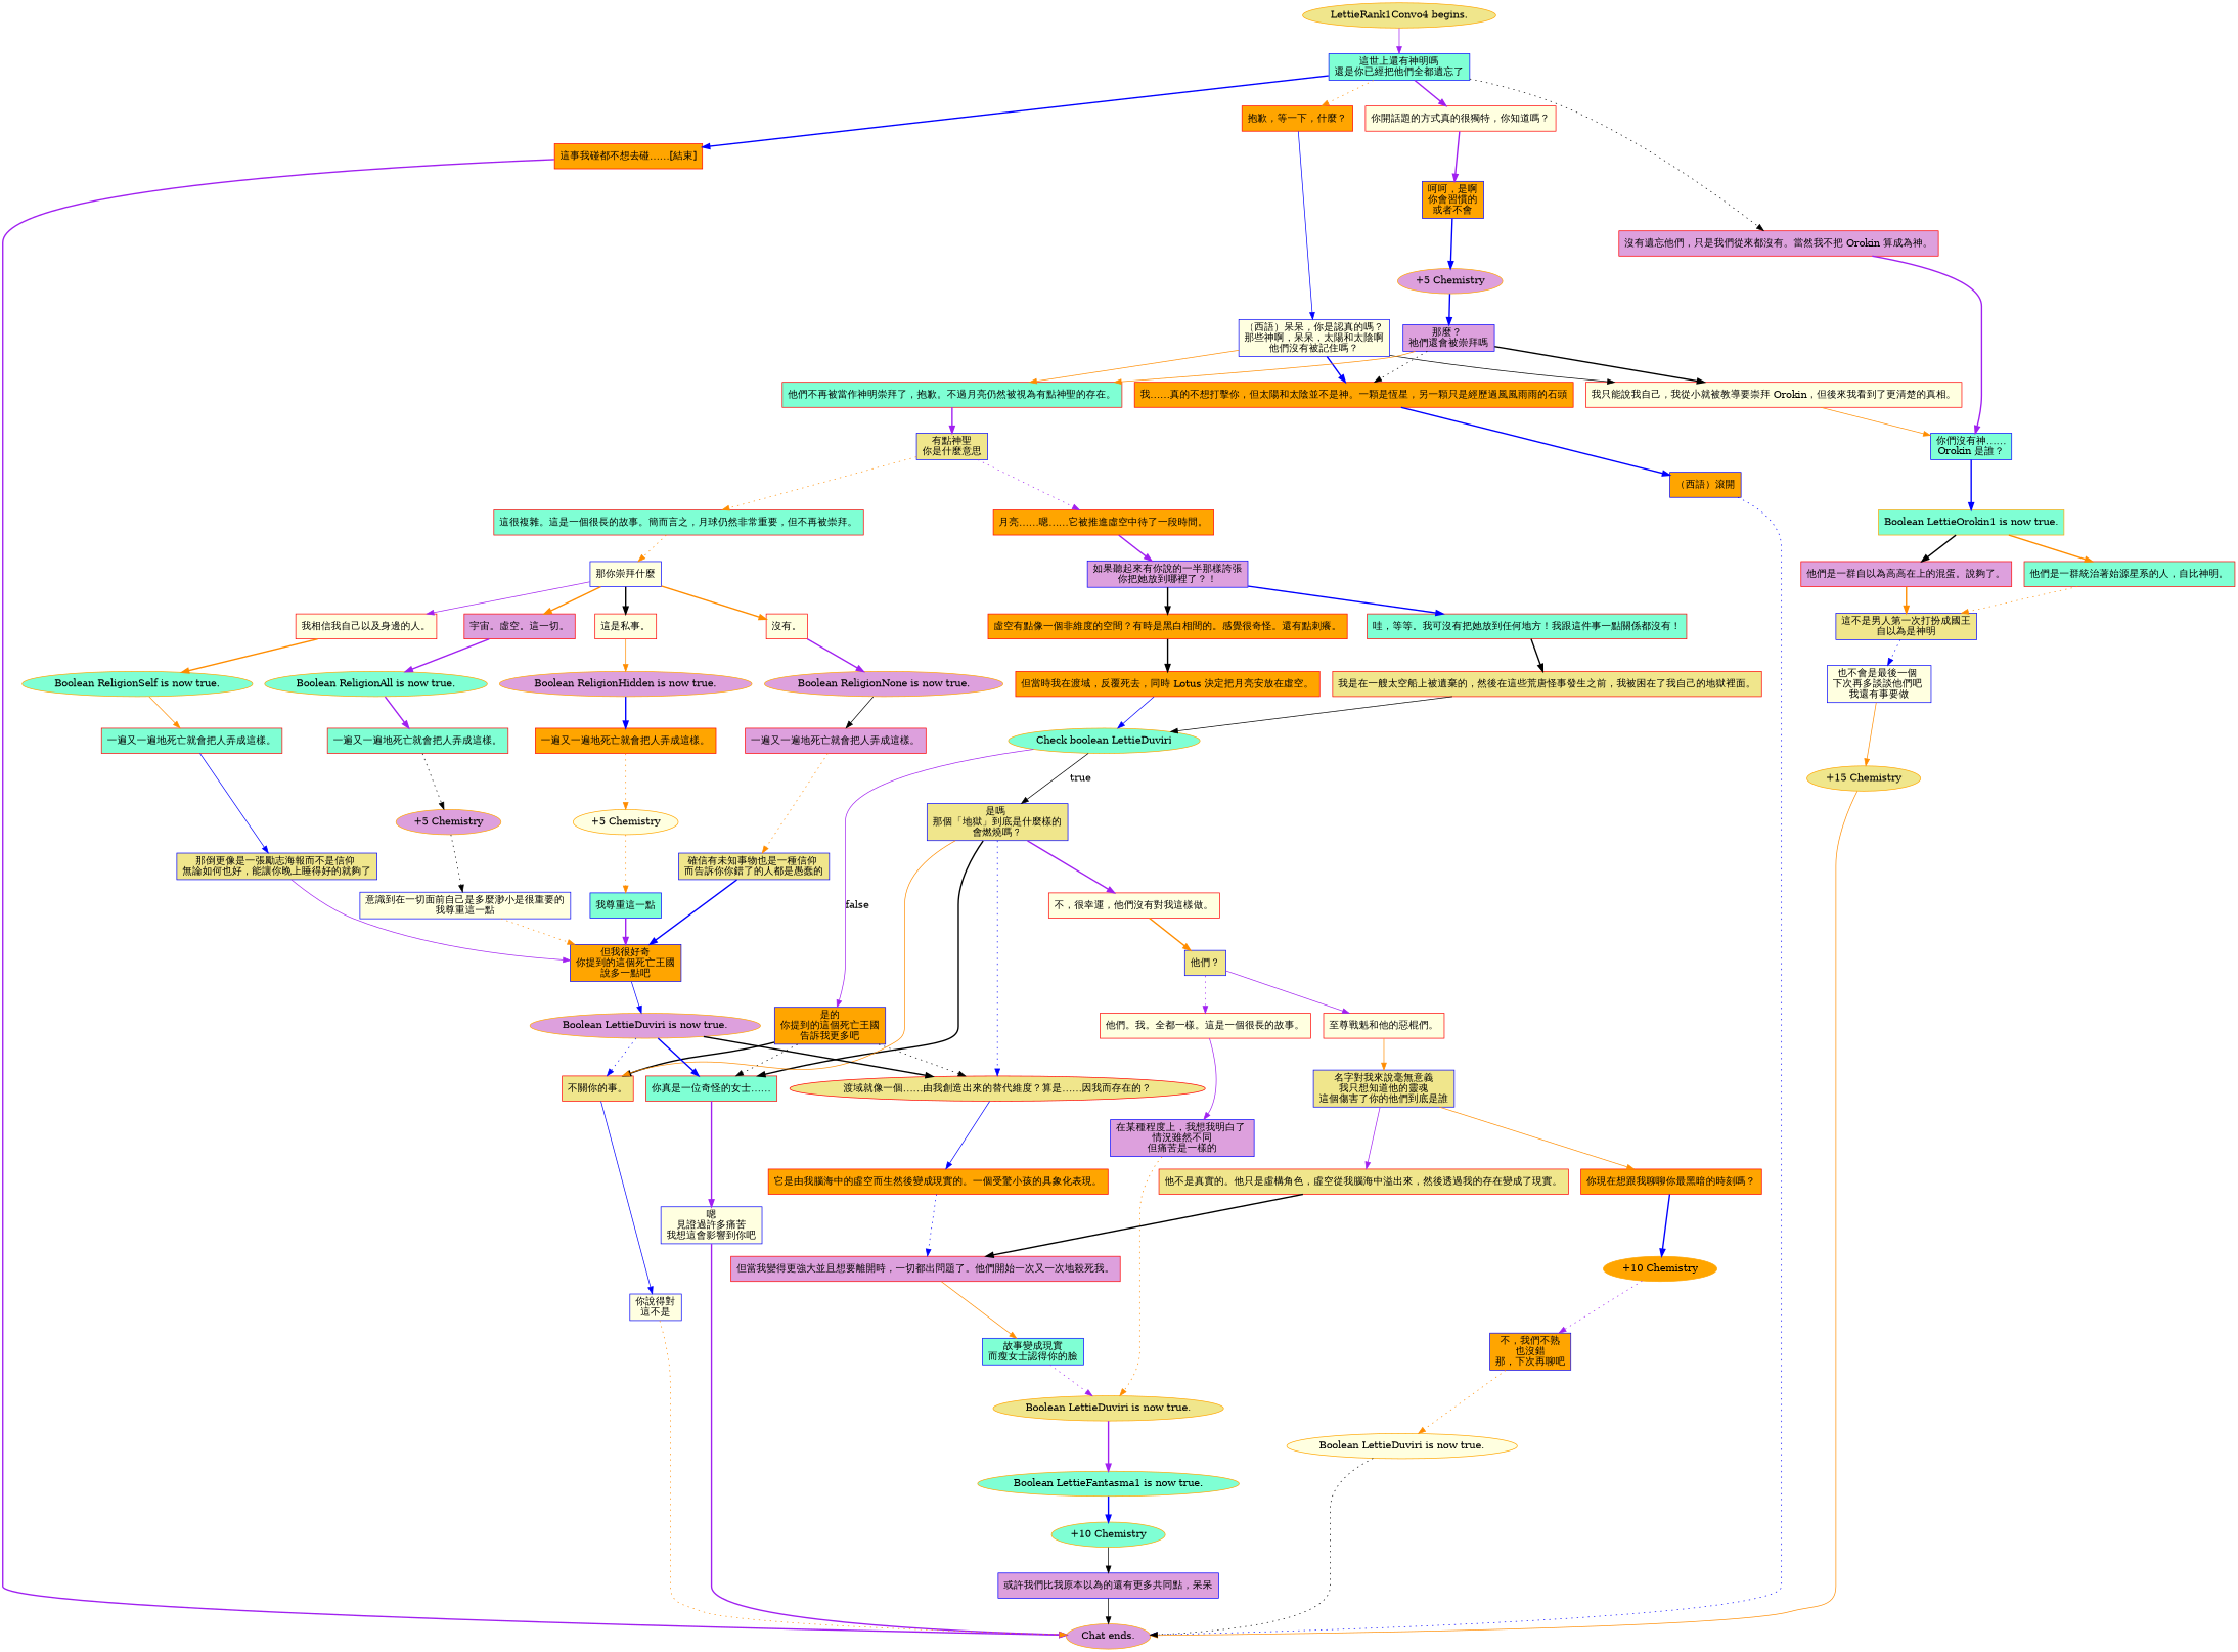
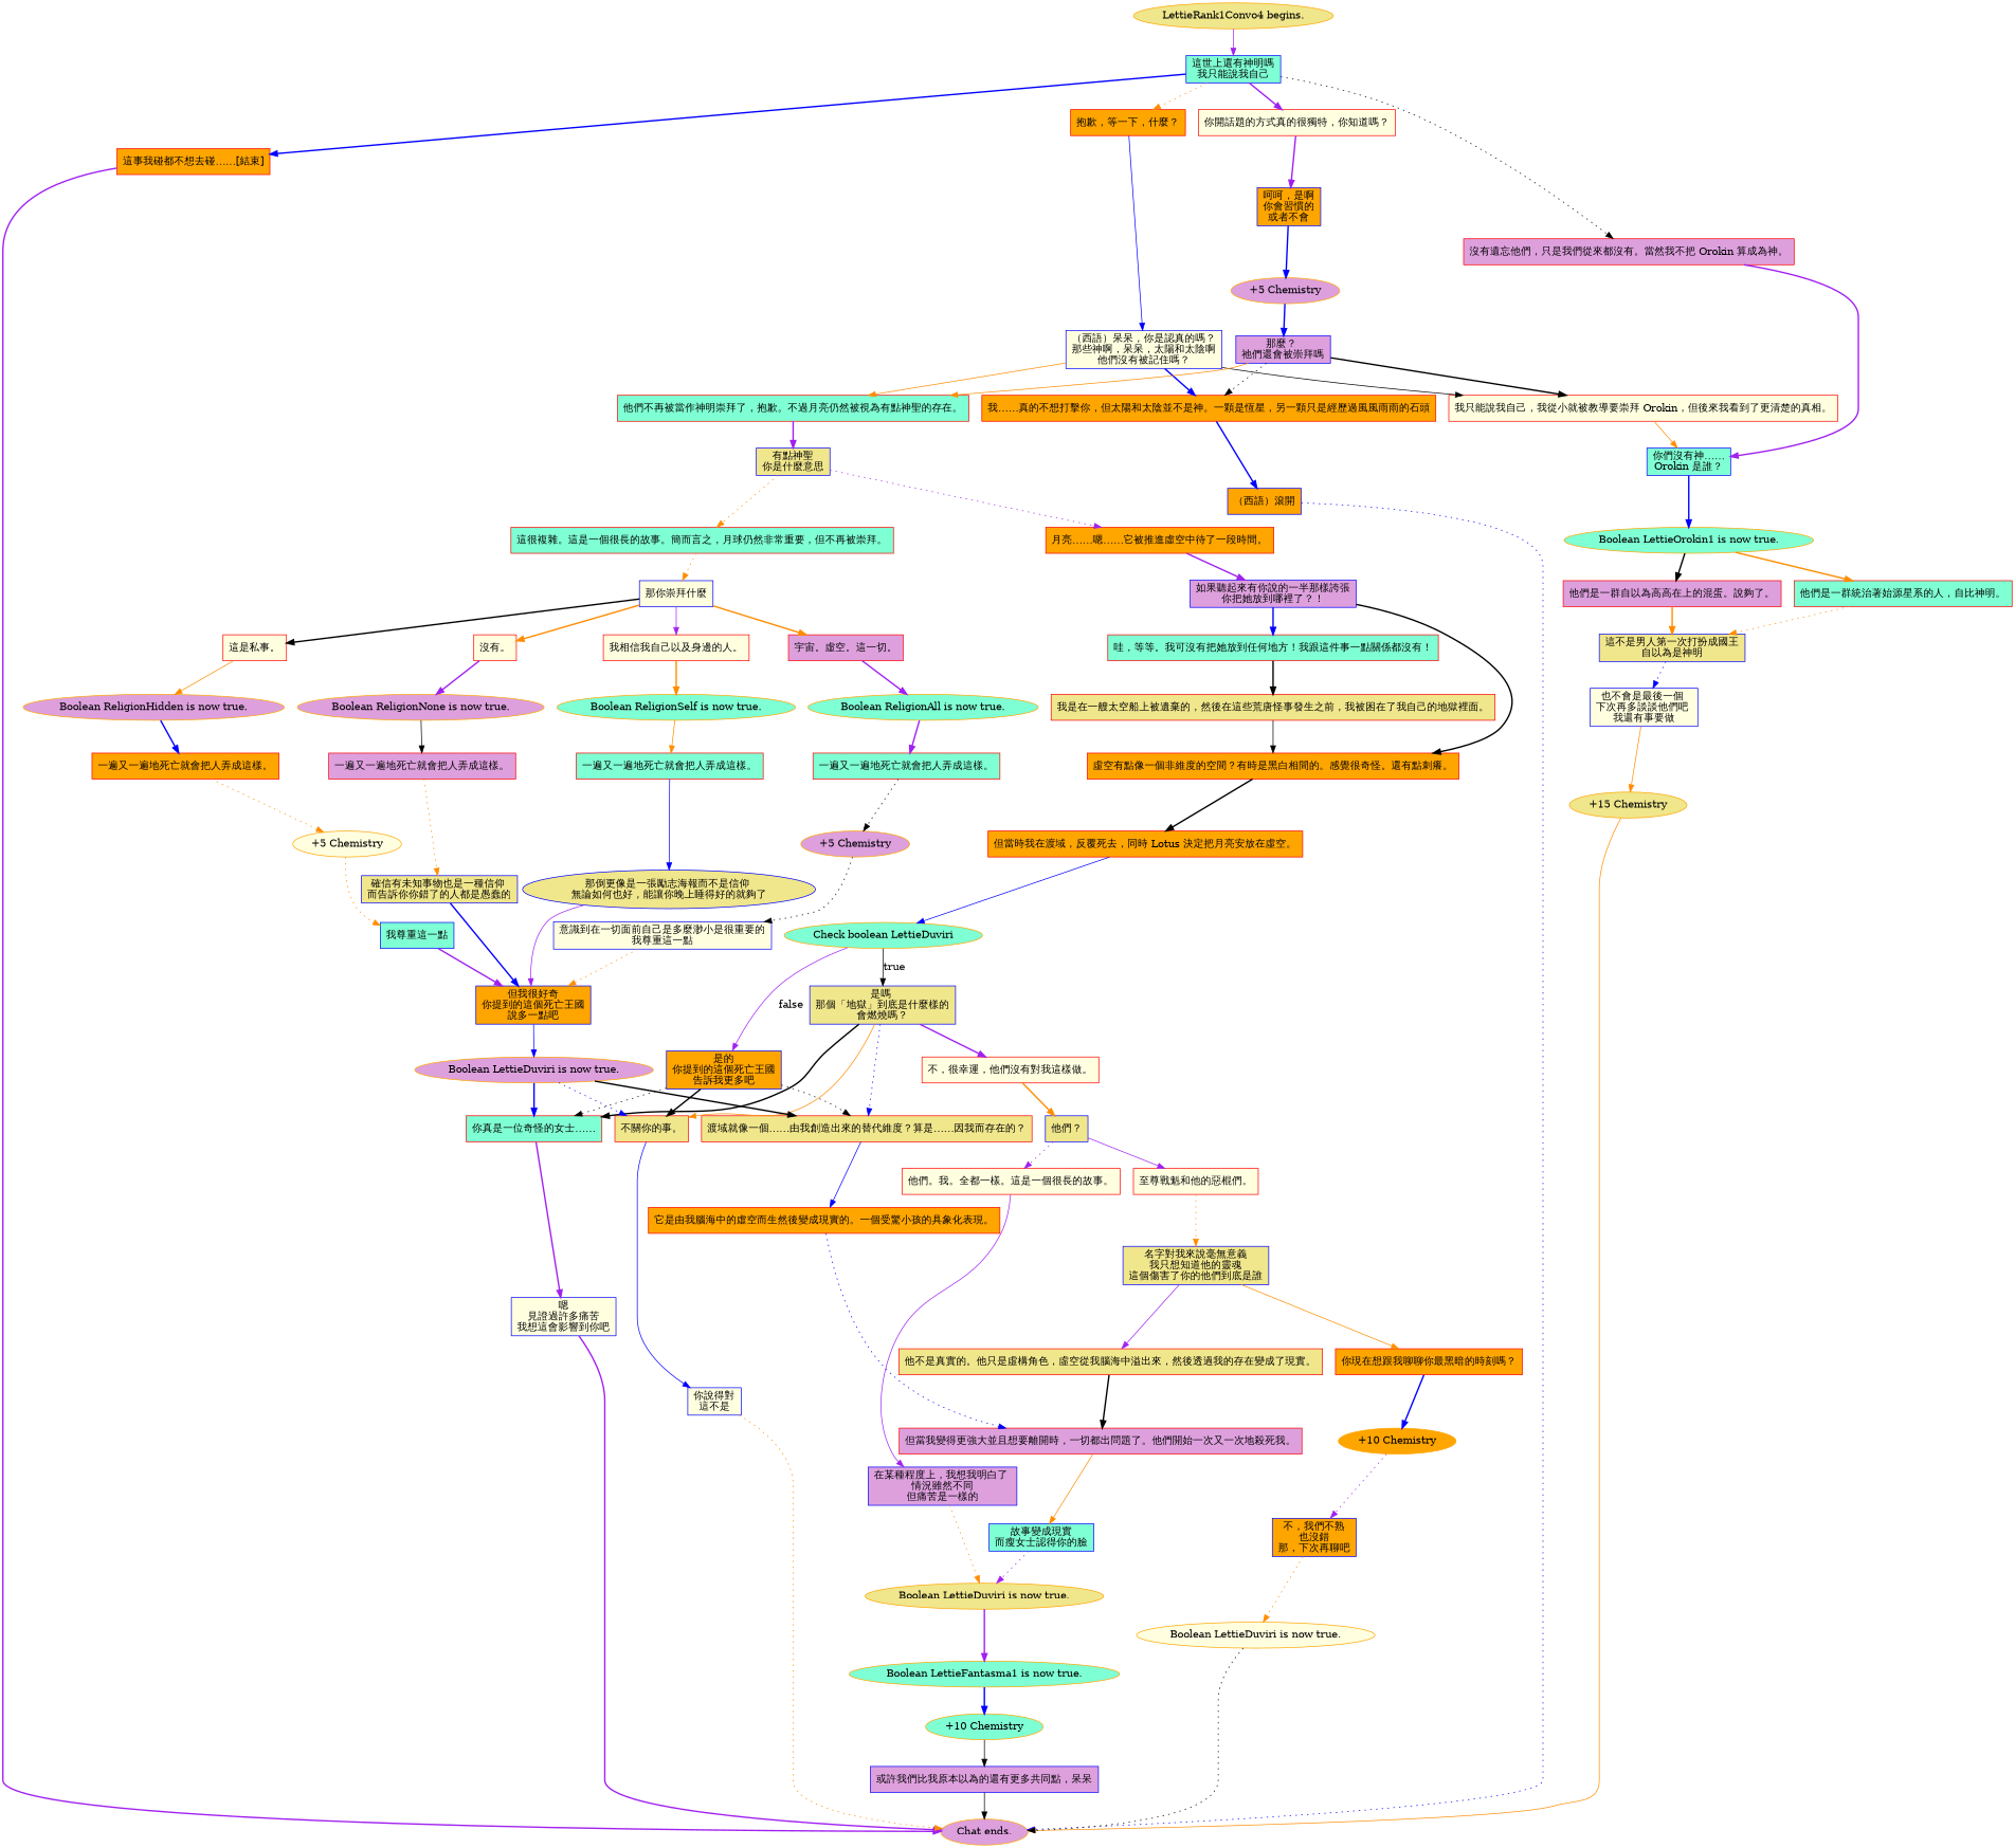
  digraph {
    node [color=red fillcolor=aquamarine style=filled shape=box]
    edge [color=darkorange style=bold]
    "LettieRank1Convo4 begins." [color=orange fillcolor=khaki shape=""]
-   n2 [color=blue label="這世上還有神明嗎\n還是你已經把他們全都遺忘了"]
+   n2 [color=blue label="這世上還有神明嗎\n我只能說我自己"]
    n3 [fillcolor=orange label="抱歉，等一下，什麼？"]
    n4 [fillcolor=lightyellow label="你開話題的方式真的很獨特，你知道嗎？"]
    n5 [fillcolor=orange label="這事我碰都不想去碰……[結束]"]
    n6 [fillcolor=plum label="沒有遺忘他們，只是我們從來都沒有。當然我不把 Orokin 算成為神。"]
    n7 [color=blue fillcolor=lightyellow label="（西語）呆呆，你是認真的嗎？\n那些神啊，呆呆，太陽和太陰啊\n他們沒有被記住嗎？"]
    n8 [color=blue fillcolor=orange label="呵呵，是啊\n你會習慣的\n或者不會"]
    "Chat ends." [color=orange fillcolor=plum shape=""]
    n10 [color=blue label="你們沒有神……\nOrokin 是誰？"]
    n11 [fillcolor=orange label="我……真的不想打擊你，但太陽和太陰並不是神。一顆是恆星，另一顆只是經歷過風風雨雨的石頭"]
    n12 [label="他們不再被當作神明崇拜了，抱歉。不過月亮仍然被視為有點神聖的存在。"]
    n13 [fillcolor=lightyellow label="我只能說我自己，我從小就被教導要崇拜 Orokin，但後來我看到了更清楚的真相。"]
    n14 [color=orange fillcolor=plum label="+5 Chemistry" shape=""]
-   n15 [color=orange label="Boolean LettieOrokin1 is now true."]
+   n15 [color=orange label="Boolean LettieOrokin1 is now true." shape=""]
    n16 [color=blue fillcolor=orange label="（西語）滾開"]
    n17 [color=blue fillcolor=khaki label="有點神聖\n你是什麼意思"]
    n18 [color=blue fillcolor=plum label="那麼？ \n祂們還會被崇拜嗎"]
    n19 [fillcolor=plum label="他們是一群自以為高高在上的混蛋。說夠了。"]
    n20 [label="他們是一群統治著始源星系的人，自比神明。"]
    n21 [fillcolor=orange label="月亮……嗯……它被推進虛空中待了一段時間。"]
    n22 [label="這很複雜。這是一個很長的故事。簡而言之，月球仍然非常重要，但不再被崇拜。"]
    n23 [color=blue fillcolor=khaki label="這不是男人第一次打扮成國王\n自以為是神明"]
    n24 [color=blue fillcolor=plum label="如果聽起來有你說的一半那樣誇張\n你把她放到哪裡了？！"]
    n25 [color=blue fillcolor=lightyellow label="那你崇拜什麼"]
    n26 [color=blue fillcolor=lightyellow label="也不會是最後一個 \n下次再多談談他們吧 \n我還有事要做"]
    n27 [fillcolor=orange label="虛空有點像一個非維度的空間？有時是黑白相間的。感覺很奇怪。還有點刺癢。"]
    n28 [label="哇，等等。我可沒有把她放到任何地方！我跟這件事一點關係都沒有！"]
    n29 [fillcolor=plum label="宇宙。虛空。這一切。"]
    n30 [fillcolor=lightyellow label="沒有。"]
    n31 [fillcolor=lightyellow label="我相信我自己以及身邊的人。"]
    n32 [fillcolor=lightyellow label="這是私事。"]
    n33 [color=orange fillcolor=khaki label="+15 Chemistry" shape=""]
    n34 [fillcolor=orange label="但當時我在渡域，反覆死去，同時 Lotus 決定把月亮安放在虛空。"]
    n35 [fillcolor=khaki label="我是在一艘太空船上被遺棄的，然後在這些荒唐怪事發生之前，我被困在了我自己的地獄裡面。"]
    n36 [color=orange label="Boolean ReligionAll is now true." shape=""]
    n37 [color=orange fillcolor=plum label="Boolean ReligionNone is now true." shape=""]
    n38 [color=orange label="Boolean ReligionSelf is now true." shape=""]
    n39 [color=orange fillcolor=plum label="Boolean ReligionHidden is now true." shape=""]
    n40 [color=orange label="Check boolean LettieDuviri" shape=""]
    n41 [label="一遍又一遍地死亡就會把人弄成這樣。"]
    n42 [fillcolor=plum label="一遍又一遍地死亡就會把人弄成這樣。"]
    n43 [label="一遍又一遍地死亡就會把人弄成這樣。"]
    n44 [fillcolor=orange label="一遍又一遍地死亡就會把人弄成這樣。"]
    n45 [color=blue fillcolor=orange label="是的\n你提到的這個死亡王國\n告訴我更多吧"]
    n46 [color=blue fillcolor=khaki label="是嗎 \n那個「地獄」到底是什麼樣的\n會燃燒嗎？"]
    n47 [color=orange fillcolor=plum label="+5 Chemistry" shape=""]
    n48 [color=blue fillcolor=khaki label="確信有未知事物也是一種信仰 \n而告訴你你錯了的人都是愚蠢的"]
-   n49 [color=blue fillcolor=khaki label="那倒更像是一張勵志海報而不是信仰 \n無論如何也好，能讓你晚上睡得好的就夠了"]
+   n49 [color=blue fillcolor=khaki label="那倒更像是一張勵志海報而不是信仰 \n無論如何也好，能讓你晚上睡得好的就夠了" shape=ellipse]
    n50 [color=orange fillcolor=lightyellow label="+5 Chemistry" shape=""]
-   n51 [fillcolor=khaki label="渡域就像一個……由我創造出來的替代維度？算是……因我而存在的？" shape=ellipse]
+   n51 [fillcolor=khaki label="渡域就像一個……由我創造出來的替代維度？算是……因我而存在的？"]
    n52 [label="你真是一位奇怪的女士……"]
    n53 [fillcolor=khaki label="不關你的事。"]
    n54 [fillcolor=lightyellow label="不，很幸運，他們沒有對我這樣做。"]
    n55 [color=blue fillcolor=lightyellow label="意識到在一切面前自己是多麼渺小是很重要的\n我尊重這一點"]
    n56 [color=blue fillcolor=orange label="但我很好奇\n你提到的這個死亡王國\n說多一點吧"]
    n57 [color=blue label="我尊重這一點"]
    n58 [fillcolor=orange label="它是由我腦海中的虛空而生然後變成現實的。一個受驚小孩的具象化表現。"]
    n59 [color=blue fillcolor=lightyellow label="嗯\n見證過許多痛苦\n我想這會影響到你吧"]
    n60 [color=blue fillcolor=lightyellow label="你說得對\n這不是"]
    n61 [color=blue fillcolor=khaki label="他們？"]
    n62 [color=orange fillcolor=plum label="Boolean LettieDuviri is now true." shape=""]
    n63 [fillcolor=plum label="但當我變得更強大並且想要離開時，一切都出問題了。他們開始一次又一次地殺死我。"]
    n64 [fillcolor=lightyellow label="至尊戰魁和他的惡棍們。"]
    n65 [fillcolor=lightyellow label="他們。我。全都一樣。這是一個很長的故事。"]
    n66 [color=blue label="故事變成現實\n而瘦女士認得你的臉"]
    n67 [color=blue fillcolor=khaki label="名字對我來說毫無意義\n我只想知道他的靈魂\n這個傷害了你的他們到底是誰"]
    n68 [color=blue fillcolor=plum label="在某種程度上，我想我明白了 \n情況雖然不同\n但痛苦是一樣的"]
    n69 [color=orange fillcolor=khaki label="Boolean LettieDuviri is now true." shape=""]
    n70 [fillcolor=khaki label="他不是真實的。他只是虛構角色，虛空從我腦海中溢出來，然後透過我的存在變成了現實。"]
    n71 [fillcolor=orange label="你現在想跟我聊聊你最黑暗的時刻嗎？"]
    n72 [color=orange label="Boolean LettieFantasma1 is now true." shape=""]
    n73 [color=orange fillcolor=orange label="+10 Chemistry" shape=""]
    n74 [color=orange label="+10 Chemistry" shape=""]
    n75 [color=blue fillcolor=orange label="不，我們不熟\n也沒錯\n那，下次再聊吧"]
    n76 [color=blue fillcolor=plum label="或許我們比我原本以為的還有更多共同點，呆呆"]
    n77 [color=orange fillcolor=lightyellow label="Boolean LettieDuviri is now true." shape=""]
    "LettieRank1Convo4 begins." -> n2 [color=purple style=solid]
    n2 -> n3 [style=dotted]
    n2 -> n4 [color=purple]
    n2 -> n5 [color=blue]
    n2 -> n6 [color=black style=dotted]
    n3 -> n7 [color=blue style=solid]
    n4 -> n8 [color=purple]
    n5 -> "Chat ends." [color=purple]
    n6 -> n10 [color=purple]
    n7 -> n11 [color=blue]
    n7 -> n12 [style=solid]
    n7 -> n13 [color=black style=solid]
    n8 -> n14 [color=blue]
    n10 -> n15 [color=blue]
    n11 -> n16 [color=blue]
    n12 -> n17 [color=purple]
    n13 -> n10 [style=solid]
    n14 -> n18 [color=blue]
    n15 -> n19 [color=black]
    n15 -> n20
    n16 -> "Chat ends." [color=blue style=dotted]
    n17 -> n21 [color=purple style=dotted]
    n17 -> n22 [style=dotted]
    n18 -> n11 [color=black style=dotted]
    n18 -> n12 [style=solid]
    n18 -> n13 [color=black]
    n19 -> n23
    n20 -> n23 [style=dotted]
    n21 -> n24 [color=purple]
    n22 -> n25 [style=dotted]
    n23 -> n26 [color=blue style=dotted]
    n24 -> n27 [color=black]
    n24 -> n28 [color=blue]
    n25 -> n29
    n25 -> n30
    n25 -> n31 [color=purple style=solid]
    n25 -> n32 [color=black]
    n26 -> n33 [style=solid]
    n27 -> n34 [color=black]
    n28 -> n35 [color=black]
    n29 -> n36 [color=purple]
    n30 -> n37 [color=purple]
    n31 -> n38
    n32 -> n39 [style=solid]
    n33 -> "Chat ends." [style=solid]
    n34 -> n40 [color=blue style=solid]
-   n35 -> n40 [color=black style=solid]
+   n35 -> n27 [color=black style=solid]
    n36 -> n41 [color=purple]
    n37 -> n42 [color=black style=solid]
    n38 -> n43 [style=solid]
    n39 -> n44 [color=blue]
    n40 -> n45 [color=purple label=false style=solid]
    n40 -> n46 [color=black label=true style=solid]
    n41 -> n47 [color=black style=dotted]
    n42 -> n48 [style=dotted]
    n43 -> n49 [color=blue style=solid]
    n44 -> n50 [style=dotted]
    n45 -> n51 [color=black style=dotted]
    n45 -> n52 [color=black style=dotted]
    n45 -> n53 [color=black]
    n46 -> n51 [color=blue style=dotted]
    n46 -> n52 [color=black]
    n46 -> n53 [style=solid]
    n46 -> n54 [color=purple]
    n47 -> n55 [color=black style=dotted]
    n48 -> n56 [color=blue]
    n49 -> n56 [color=purple style=solid]
    n50 -> n57 [style=dotted]
    n51 -> n58 [color=blue style=solid]
    n52 -> n59 [color=purple]
    n53 -> n60 [color=blue style=solid]
    n54 -> n61
    n55 -> n56 [style=dotted]
    n56 -> n62 [color=blue style=solid]
    n57 -> n56 [color=purple]
    n58 -> n63 [color=blue style=dotted]
    n59 -> "Chat ends." [color=purple]
    n60 -> "Chat ends." [style=dotted]
    n61 -> n64 [color=purple style=solid]
    n61 -> n65 [color=purple style=dotted]
    n62 -> n51 [color=black]
    n62 -> n52 [color=blue]
    n62 -> n53 [color=blue style=dotted]
    n63 -> n66 [style=solid]
-   n64 -> n67 [style=solid]
+   n64 -> n67 [style=dotted]
    n65 -> n68 [color=purple style=solid]
    n66 -> n69 [color=purple style=dotted]
    n67 -> n70 [color=purple style=solid]
    n67 -> n71 [style=solid]
    n68 -> n69 [style=dotted]
    n69 -> n72 [color=purple]
    n70 -> n63 [color=black]
    n71 -> n73 [color=blue]
    n72 -> n74 [color=blue]
    n73 -> n75 [color=purple style=dotted]
    n74 -> n76 [color=black style=solid]
    n75 -> n77 [style=dotted]
    n76 -> "Chat ends." [color=black style=solid]
    n77 -> "Chat ends." [color=black style=dotted]
  }
